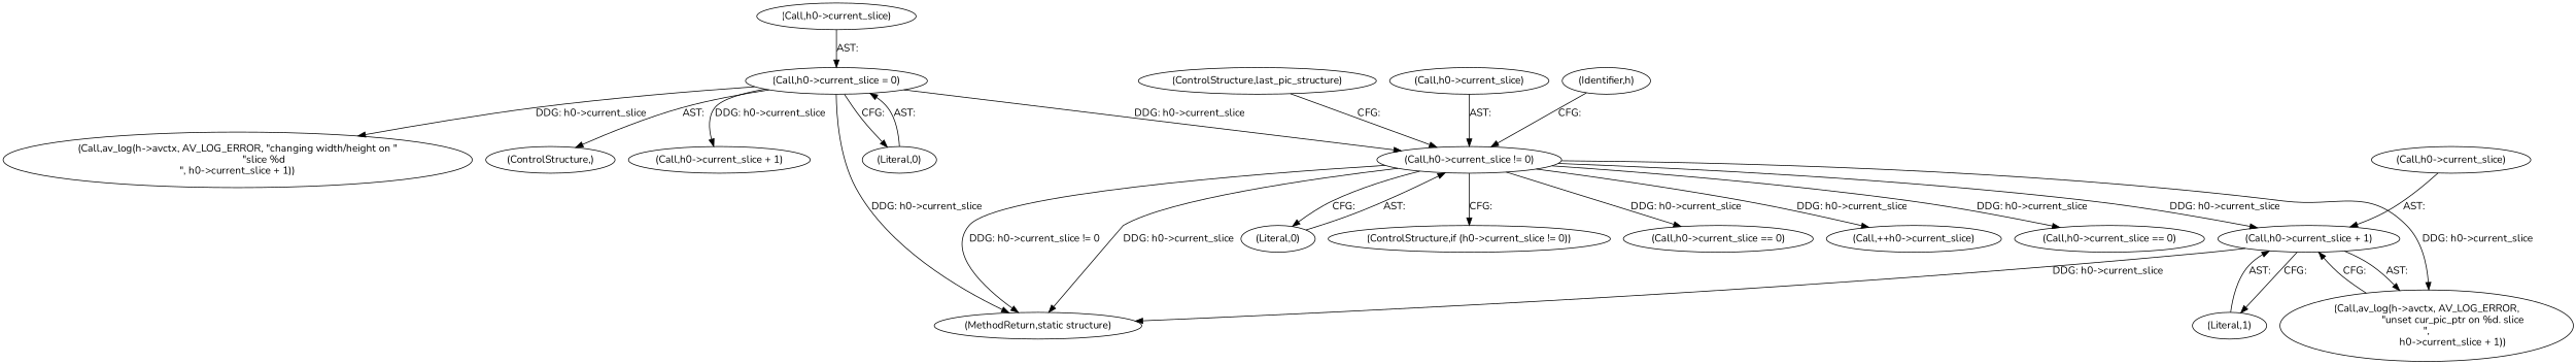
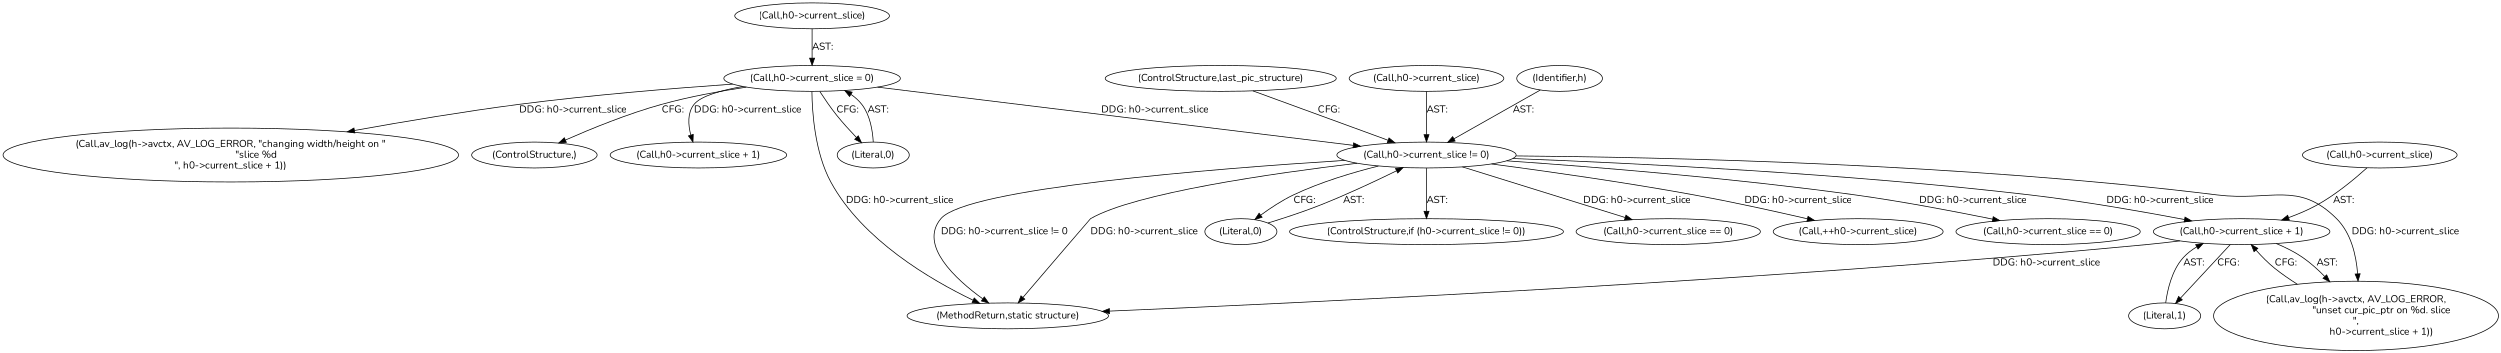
  digraph {
    fontname=Nunito
    node [fontname=Nunito]
    edge [fontname=Nunito]
    n1 [label="(Call,h0->current_slice + 1)"]
    n2 [label="(Literal,1)"]
    n3 [label="(Call,av_log(h->avctx, AV_LOG_ERROR,\n                   \"unset cur_pic_ptr on %d. slice\n\",\n                   h0->current_slice + 1))"]
    n4 [label="(MethodReturn,static structure)"]
    n5 [label="(Call,h0->current_slice != 0)"]
    n6 [label="(Literal,0)"]
    n7 [label="(ControlStructure,if (h0->current_slice != 0))"]
    n8 [label="(Call,h0->current_slice == 0)"]
    n9 [label="(Call,++h0->current_slice)"]
    n10 [label="(Call,h0->current_slice == 0)"]
    n11 [label="(Call,h0->current_slice = 0)"]
    n12 [label="(Literal,0)"]
    n13 [label="(Call,av_log(h->avctx, AV_LOG_ERROR, \"changing width/height on \"\n                   \"slice %d\n\", h0->current_slice + 1))"]
    n14 [label="(ControlStructure,)"]
    n15 [label="(Call,h0->current_slice + 1)"]
    n16 [label="(Call,h0->current_slice)"]
    n17 [label="(Identifier,h)"]
    n18 [label="(ControlStructure,last_pic_structure)"]
    n19 [label="(Call,h0->current_slice)"]
    n20 [label="(Call,h0->current_slice)"]
    n1 -> n2 [label="CFG: "]
    n1 -> n3 [label="AST: "]
    n1 -> n4 [label="DDG: h0->current_slice"]
    n2 -> n1 [label="AST: "]
    n3 -> n1 [label="CFG: "]
    n5 -> n1 [label="DDG: h0->current_slice"]
    n5 -> n3 [label="DDG: h0->current_slice"]
    n5 -> n4 [label="DDG: h0->current_slice != 0"]
    n5 -> n4 [label="DDG: h0->current_slice"]
    n5 -> n6 [label="CFG: "]
-   n5 -> n7 [label="CFG: "]
+   n5 -> n7 [label="AST: "]
    n5 -> n8 [label="DDG: h0->current_slice"]
    n5 -> n9 [label="DDG: h0->current_slice"]
    n5 -> n10 [label="DDG: h0->current_slice"]
    n6 -> n5 [label="AST: "]
    n11 -> n4 [label="DDG: h0->current_slice"]
    n11 -> n5 [label="DDG: h0->current_slice"]
    n11 -> n12 [label="CFG: "]
    n11 -> n13 [label="DDG: h0->current_slice"]
-   n11 -> n14 [label="AST: "]
+   n11 -> n14 [label="CFG: "]
    n11 -> n15 [label="DDG: h0->current_slice"]
    n12 -> n11 [label="AST: "]
    n16 -> n1 [label="AST: "]
-   n17 -> n5 [label="CFG: "]
+   n17 -> n5 [label="AST: "]
    n18 -> n5 [label="CFG: "]
    n19 -> n5 [label="AST: "]
    n20 -> n11 [label="AST: "]
  }
